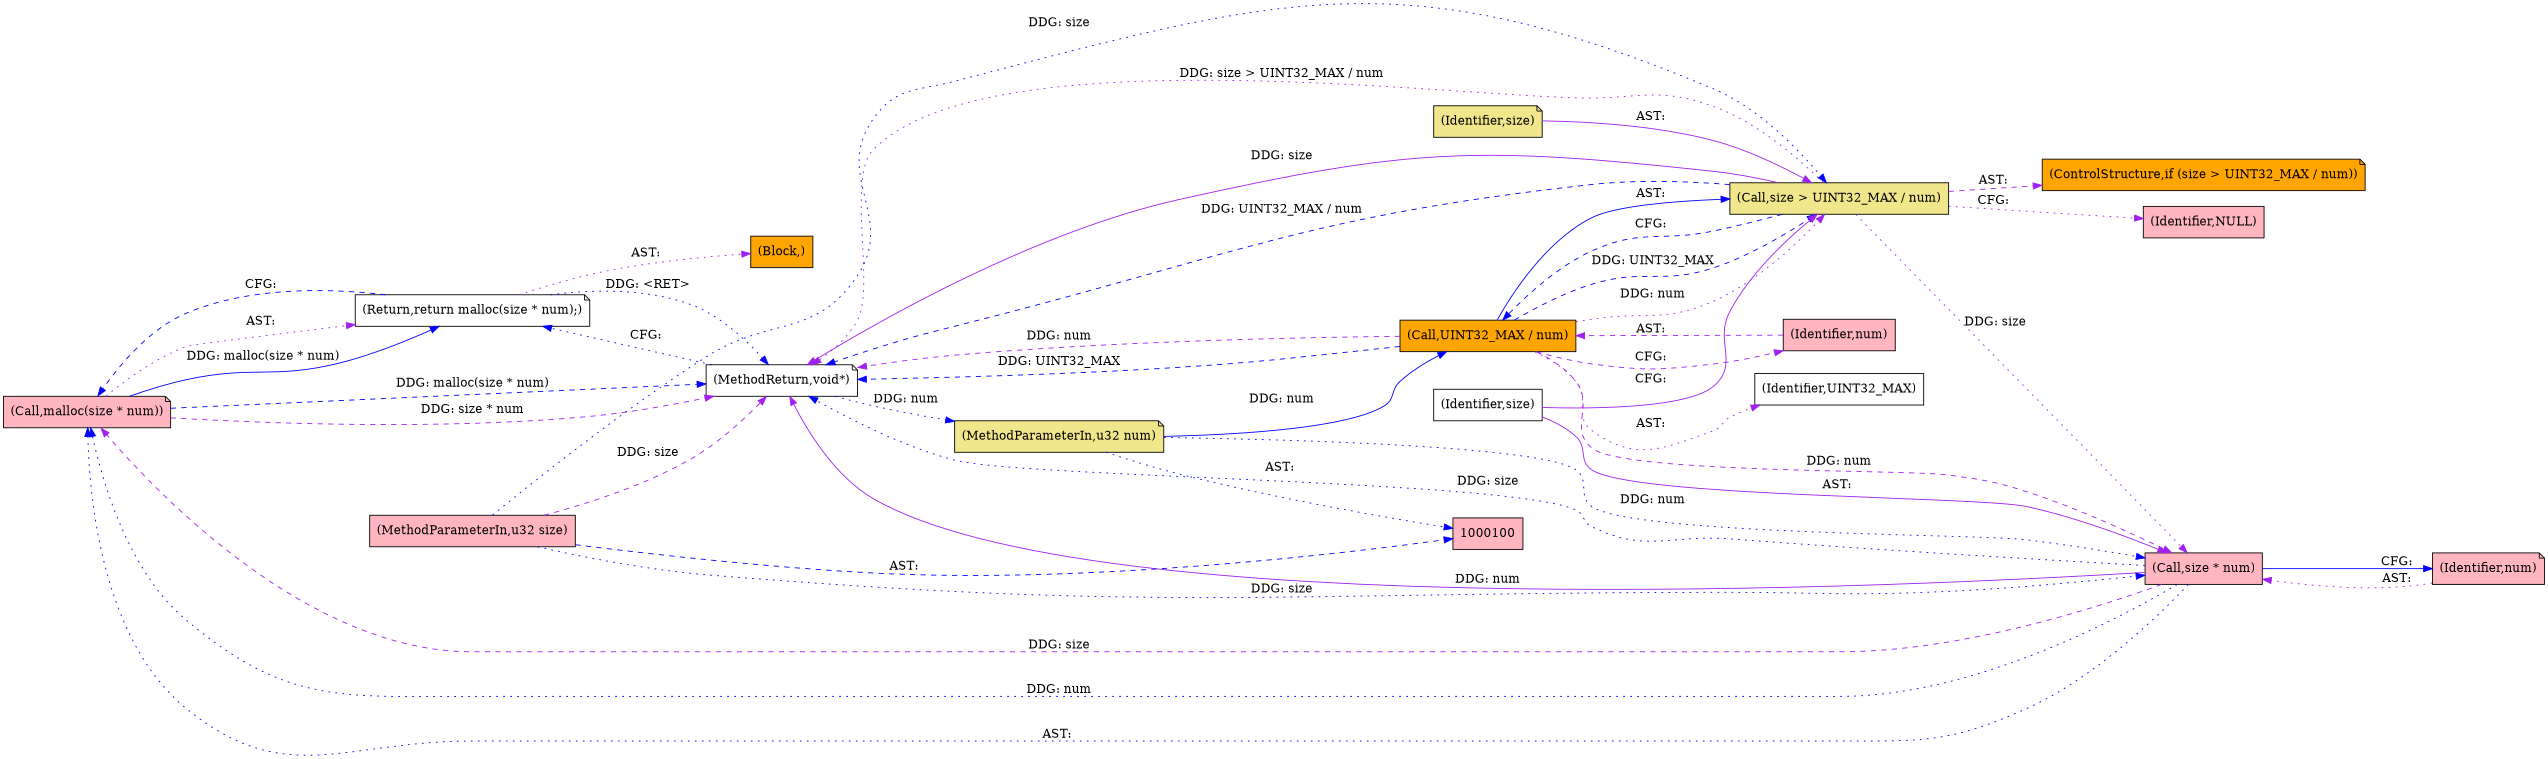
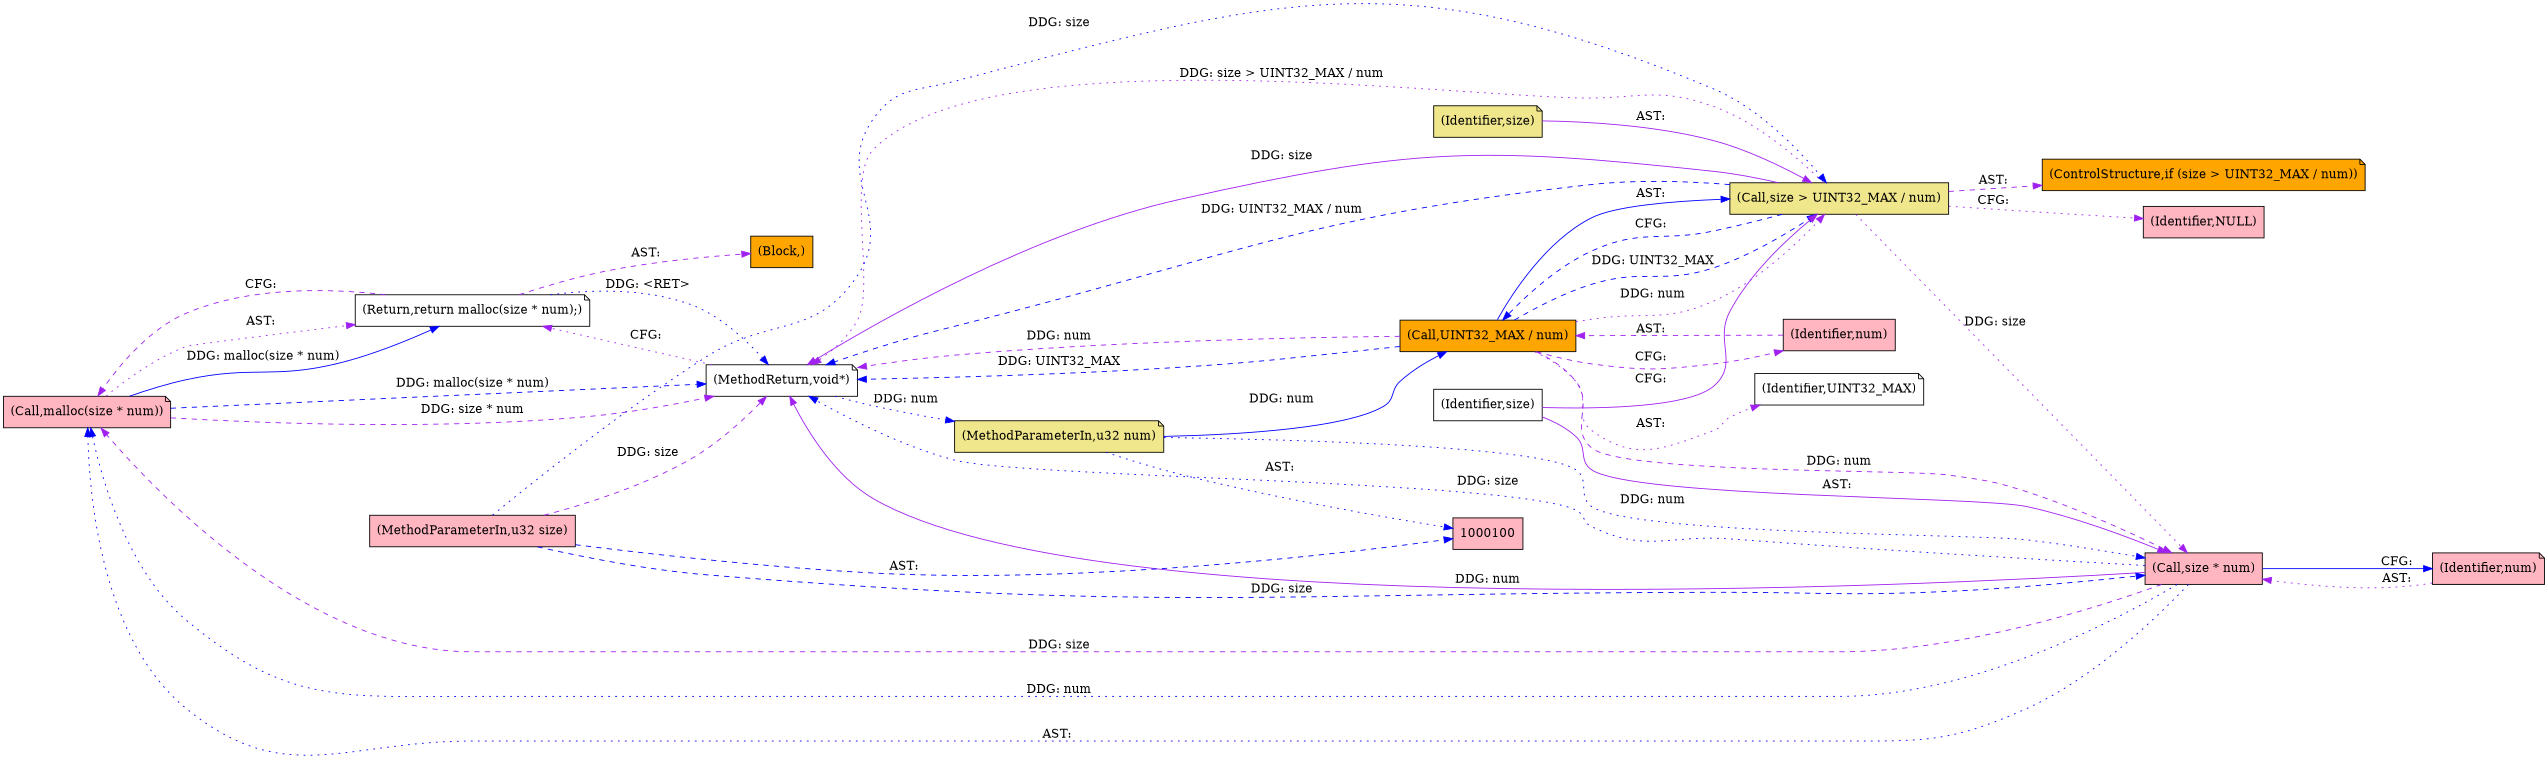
  digraph {
    rankdir=LR
    node [fillcolor=lightpink shape=box style=filled]
    edge [color=purple style=dotted]
    n1 [label="(Call,malloc(size * num))" shape=note]
    n2 [fillcolor=white label="(Return,return malloc(size * num);)" shape=note]
    n3 [fillcolor=white label="(MethodReturn,void*)" shape=note]
    n4 [label="(Call,size * num)"]
    n5 [label="(Identifier,num)" shape=note]
    n6 [fillcolor=orange label="(Block,)"]
    n7 [fillcolor=khaki label="(MethodParameterIn,u32 num)" shape=note]
    n8 [fillcolor=khaki label="(Call,size > UINT32_MAX / num)"]
    n9 [fillcolor=orange label="(Call,UINT32_MAX / num)"]
    n10 [fillcolor=orange label="(ControlStructure,if (size > UINT32_MAX / num))" shape=note]
    n11 [label="(Identifier,NULL)"]
    n12 [label="(Identifier,num)"]
-   n13 [fillcolor=white label="(Identifier,UINT32_MAX)"]
+   n13 [fillcolor=white label="(Identifier,UINT32_MAX)" shape=note]
    n14 [label="(MethodParameterIn,u32 size)"]
    1000100
    n16 [fillcolor=khaki label="(Identifier,size)" shape=note]
    n17 [fillcolor=white label="(Identifier,size)"]
    n1 -> n2 [label="AST: "]
    n1 -> n2 [color=blue label="DDG: malloc(size * num)" style=solid]
    n1 -> n3 [color=blue label="DDG: malloc(size * num)" style=dashed]
    n1 -> n3 [label="DDG: size * num" style=dashed]
-   n2 -> n1 [color=blue label="CFG: " style=dashed]
+   n2 -> n1 [label="CFG: " style=dashed]
    n2 -> n3 [color=blue label="DDG: <RET>"]
-   n2 -> n6 [label="AST: "]
-   n3 -> n2 [color=blue label="CFG: "]
+   n2 -> n6 [label="AST: " style=dashed]
+   n3 -> n2 [label="CFG: "]
    n3 -> n7 [color=blue label="DDG: num"]
    n4 -> n1 [color=blue label="AST: "]
    n4 -> n1 [label="DDG: size" style=dashed]
    n4 -> n1 [color=blue label="DDG: num"]
    n4 -> n3 [label="DDG: num" style=solid]
    n4 -> n3 [color=blue label="DDG: size"]
    n4 -> n5 [color=blue label="CFG: " style=solid]
    n5 -> n4 [label="AST: "]
    n7 -> n4 [color=blue label="DDG: num"]
    n7 -> n9 [color=blue label="DDG: num" style=solid]
    n7 -> 1000100 [color=blue label="AST: "]
    n8 -> n3 [color=blue label="DDG: UINT32_MAX / num" style=dashed]
    n8 -> n3 [label="DDG: size > UINT32_MAX / num"]
    n8 -> n3 [label="DDG: size" style=solid]
    n8 -> n4 [label="DDG: size"]
    n8 -> n9 [color=blue label="CFG: " style=dashed]
    n8 -> n10 [label="AST: " style=dashed]
    n8 -> n11 [label="CFG: "]
    n9 -> n3 [color=blue label="DDG: UINT32_MAX" style=dashed]
    n9 -> n3 [label="DDG: num" style=dashed]
    n9 -> n4 [label="DDG: num" style=dashed]
    n9 -> n8 [color=blue label="AST: " style=solid]
    n9 -> n8 [color=blue label="DDG: UINT32_MAX" style=dashed]
    n9 -> n8 [label="DDG: num"]
    n9 -> n12 [label="CFG: " style=dashed]
    n9 -> n13 [label="AST: "]
    n12 -> n9 [label="AST: " style=dashed]
    n14 -> n3 [label="DDG: size" style=dashed]
-   n14 -> n4 [color=blue label="DDG: size"]
+   n14 -> n4 [color=blue label="DDG: size" style=dashed]
    n14 -> n8 [color=blue label="DDG: size"]
    n14 -> 1000100 [color=blue label="AST: " style=dashed]
    n16 -> n8 [label="AST: " style=solid]
    n17 -> n4 [label="AST: " style=solid]
    n17 -> n8 [label="CFG: " style=solid]
  }
